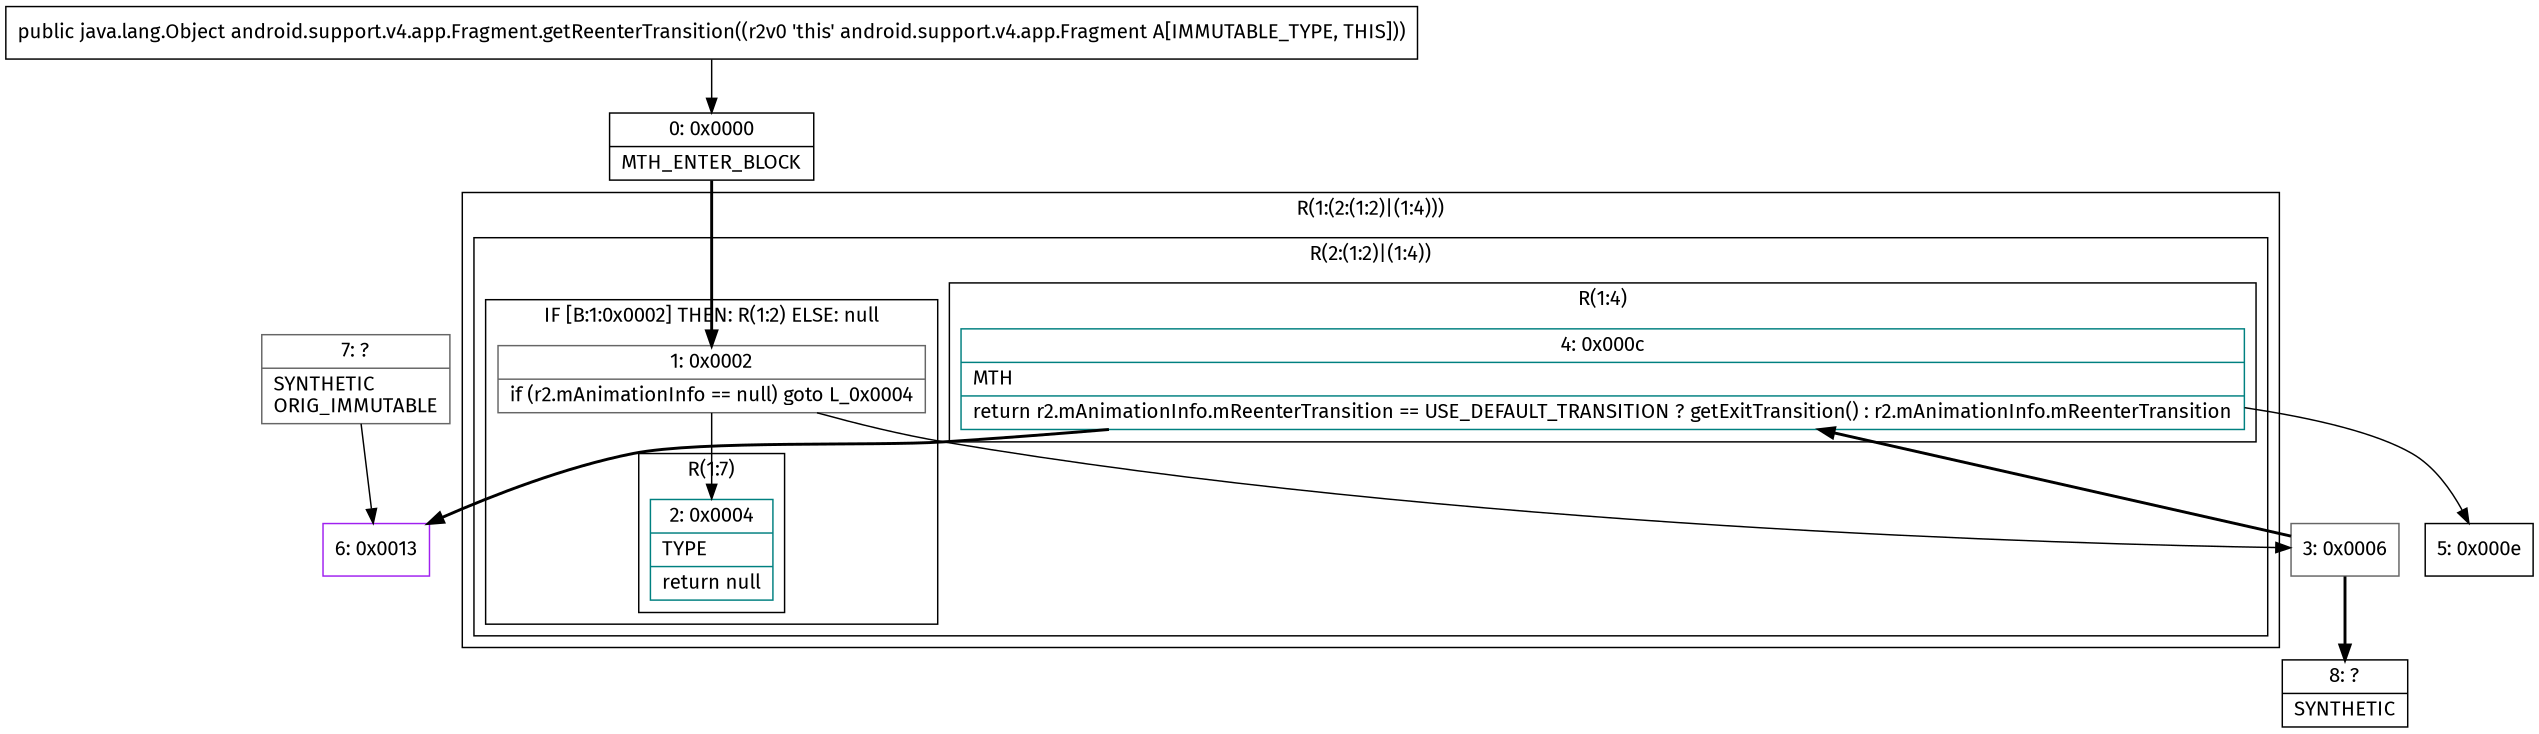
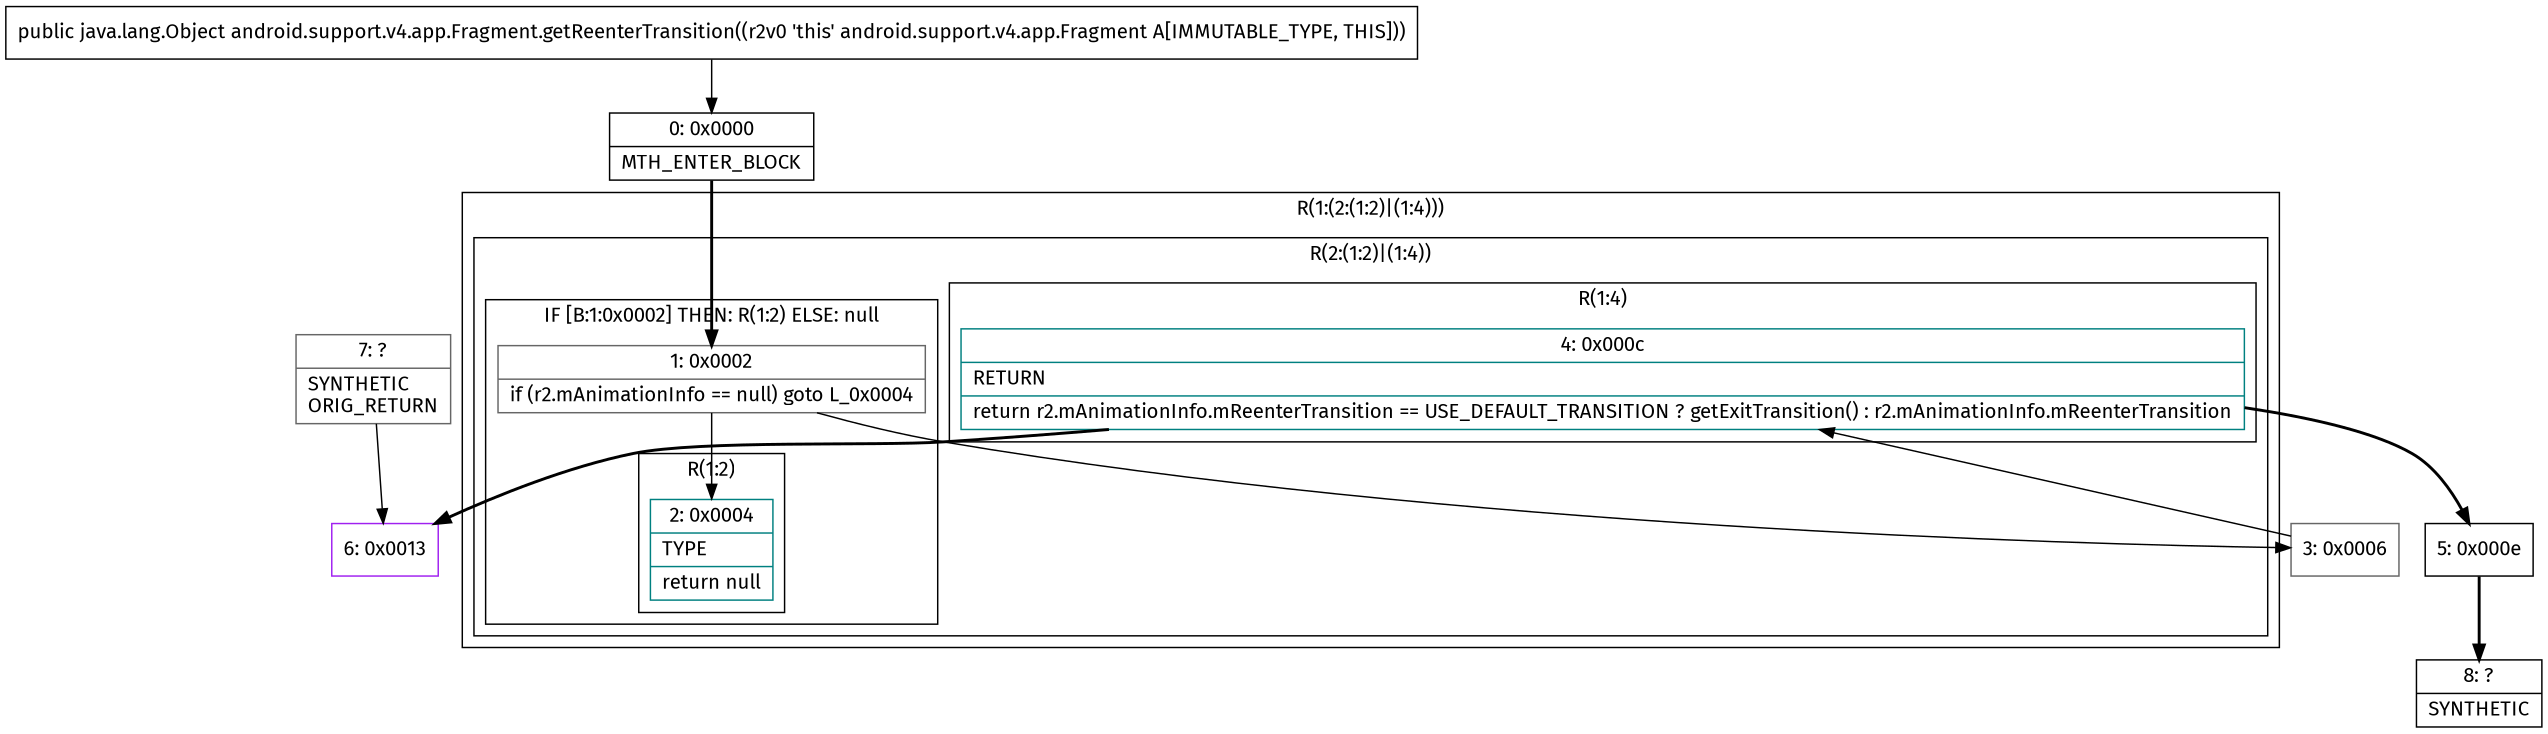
  digraph {
    fontname="Fira Sans"
    node [color=black fontname="Fira Sans" shape=record]
    edge [fontname="Fira Sans" style=solid]
    n1 [color=teal label="{2\:\ 0x0004|TYPE\l|return null\l}"]
    n2 [color=gray40 label="{1\:\ 0x0002|if (r2.mAnimationInfo == null) goto L_0x0004\l}"]
-   n3 [color=teal label="{4\:\ 0x000c|MTH\l|return r2.mAnimationInfo.mReenterTransition == USE_DEFAULT_TRANSITION ? getExitTransition() : r2.mAnimationInfo.mReenterTransition\l}"]
+   n3 [color=teal label="{4\:\ 0x000c|RETURN\l|return r2.mAnimationInfo.mReenterTransition == USE_DEFAULT_TRANSITION ? getExitTransition() : r2.mAnimationInfo.mReenterTransition\l}"]
    n4 [color=gray40 label="{3\:\ 0x0006}"]
    n5 [label="{5\:\ 0x000e}"]
    n6 [color=purple label="{6\:\ 0x0013}"]
    n7 [label="{8\:\ ?|SYNTHETIC\l}"]
    n8 [label="{0\:\ 0x0000|MTH_ENTER_BLOCK\l}"]
-   n9 [color=gray40 label="{7\:\ ?|SYNTHETIC\lORIG_IMMUTABLE\l}"]
+   n9 [color=gray40 label="{7\:\ ?|SYNTHETIC\lORIG_RETURN\l}"]
    n10 [label="{public java.lang.Object android.support.v4.app.Fragment.getReenterTransition((r2v0 'this' android.support.v4.app.Fragment A[IMMUTABLE_TYPE, THIS])) }"]
    subgraph cluster_1 {
      label="R(1:(2:(1:2)|(1:4)))"
      subgraph cluster_2 {
        label="R(2:(1:2)|(1:4))"
        subgraph cluster_3 {
          label="IF [B:1:0x0002] THEN: R(1:2) ELSE: null"
          n2
          subgraph cluster_4 {
-           label="R(1:7)"
+           label="R(1:2)"
            n1
          }
        }
        subgraph cluster_5 {
          label="R(1:4)"
          n3
        }
      }
    }
    n2 -> n1
    n2 -> n4
-   n3 -> n5
+   n3 -> n5 [style=bold]
    n3 -> n6 [style=bold]
-   n4 -> n3 [style=bold]
-   n4 -> n7 [style=bold]
+   n4 -> n3
+   n5 -> n7 [style=bold]
    n8 -> n2 [style=bold]
    n9 -> n6
    n10 -> n8
  }
